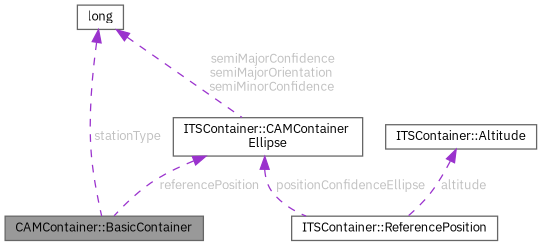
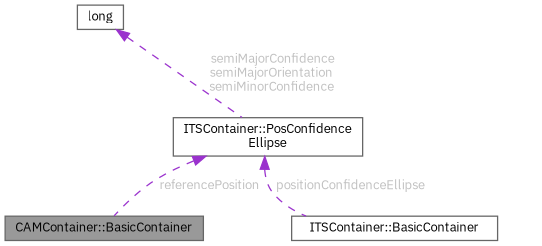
  digraph {
    fontname="IBM Plex Sans"
    node [color=gray40 fillcolor=white fontname="IBM Plex Sans" fontsize=10 shape=box style=filled]
    edge [color=darkorchid3 dir=back fontcolor=grey fontname="IBM Plex Sans" fontsize=10 labelfontname=Helvetica labelfontsize=10 style=dashed]
    n1 [fillcolor=grey60 fontcolor=black height=0.2 label="CAMContainer::BasicContainer" width=0.4]
    n2 [height=0.2 label=long width=0.4]
-   n3 [height=0.2 label="ITSContainer::CAMContainer\lEllipse" width=0.4]
-   n4 [height=0.2 label="ITSContainer::ReferencePosition" width=0.4]
-   n5 [height=0.2 label="ITSContainer::Altitude" width=0.4]
-   n2 -> n1 [label=" stationType"]
+   n3 [height=0.2 label="ITSContainer::PosConfidence\lEllipse" width=0.4]
+   n4 [height=0.2 label="ITSContainer::BasicContainer" width=0.4]
    n2 -> n3 [label=" semiMajorConfidence\nsemiMajorOrientation\nsemiMinorConfidence"]
    n3 -> n1 [label=" referencePosition"]
    n3 -> n4 [label=" positionConfidenceEllipse"]
-   n5 -> n4 [label=" altitude"]
  }
